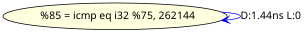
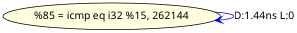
  digraph {
    fontname="Noto Sans"
-   n1 [label="  %85 = icmp eq i32 %75, 262144" style=filled fillcolor=lightyellow fontname="Noto Sans"]
+   n1 [label="%85 = icmp eq i32 %15, 262144" style=filled fillcolor=lightyellow fontname="Noto Sans"]
    n1 -> n1 [color=blue label="D:1.44ns L:0" arrowhead=vee fontname="Noto Sans"]
  }
